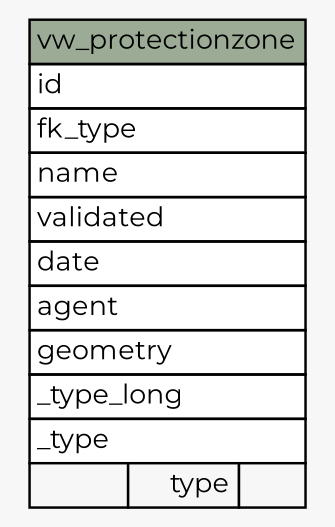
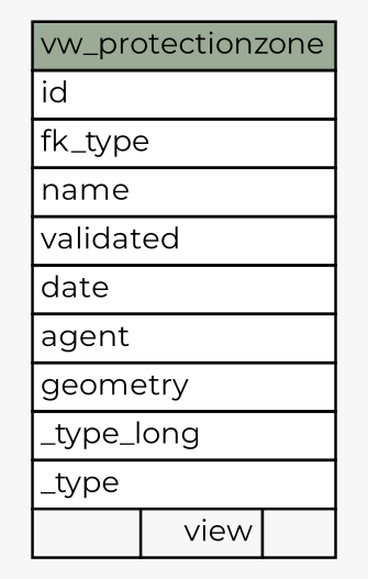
  digraph {
    bgcolor="#f7f7f7"
    fontname=Montserrat
    fontsize=11
    nodesep=0.18
    rankdir=RL
    ranksep=0.46
-   n1 [fontname=Montserrat fontsize=11 label=<     <TABLE BORDER="0" CELLBORDER="1" CELLSPACING="0" BGCOLOR="#ffffff">       <TR><TD COLSPAN="3" BGCOLOR="#9bab96" ALIGN="CENTER">vw_protectionzone</TD></TR>       <TR><TD PORT="id" COLSPAN="3" ALIGN="LEFT">id</TD></TR>       <TR><TD PORT="fk_type" COLSPAN="3" ALIGN="LEFT">fk_type</TD></TR>       <TR><TD PORT="name" COLSPAN="3" ALIGN="LEFT">name</TD></TR>       <TR><TD PORT="validated" COLSPAN="3" ALIGN="LEFT">validated</TD></TR>       <TR><TD PORT="date" COLSPAN="3" ALIGN="LEFT">date</TD></TR>       <TR><TD PORT="agent" COLSPAN="3" ALIGN="LEFT">agent</TD></TR>       <TR><TD PORT="geometry" COLSPAN="3" ALIGN="LEFT">geometry</TD></TR>       <TR><TD PORT="_type_long" COLSPAN="3" ALIGN="LEFT">_type_long</TD></TR>       <TR><TD PORT="_type" COLSPAN="3" ALIGN="LEFT">_type</TD></TR>       <TR><TD ALIGN="LEFT" BGCOLOR="#f7f7f7">  </TD><TD ALIGN="RIGHT" BGCOLOR="#f7f7f7">type</TD><TD ALIGN="RIGHT" BGCOLOR="#f7f7f7">  </TD></TR>     </TABLE>> shape=plaintext]
+   n1 [fontname=Montserrat fontsize=11 label=<     <TABLE BORDER="0" CELLBORDER="1" CELLSPACING="0" BGCOLOR="#ffffff">       <TR><TD COLSPAN="3" BGCOLOR="#9bab96" ALIGN="CENTER">vw_protectionzone</TD></TR>       <TR><TD PORT="id" COLSPAN="3" ALIGN="LEFT">id</TD></TR>       <TR><TD PORT="fk_type" COLSPAN="3" ALIGN="LEFT">fk_type</TD></TR>       <TR><TD PORT="name" COLSPAN="3" ALIGN="LEFT">name</TD></TR>       <TR><TD PORT="validated" COLSPAN="3" ALIGN="LEFT">validated</TD></TR>       <TR><TD PORT="date" COLSPAN="3" ALIGN="LEFT">date</TD></TR>       <TR><TD PORT="agent" COLSPAN="3" ALIGN="LEFT">agent</TD></TR>       <TR><TD PORT="geometry" COLSPAN="3" ALIGN="LEFT">geometry</TD></TR>       <TR><TD PORT="_type_long" COLSPAN="3" ALIGN="LEFT">_type_long</TD></TR>       <TR><TD PORT="_type" COLSPAN="3" ALIGN="LEFT">_type</TD></TR>       <TR><TD ALIGN="LEFT" BGCOLOR="#f7f7f7">  </TD><TD ALIGN="RIGHT" BGCOLOR="#f7f7f7">view</TD><TD ALIGN="RIGHT" BGCOLOR="#f7f7f7">  </TD></TR>     </TABLE>> shape=plaintext]
  }
